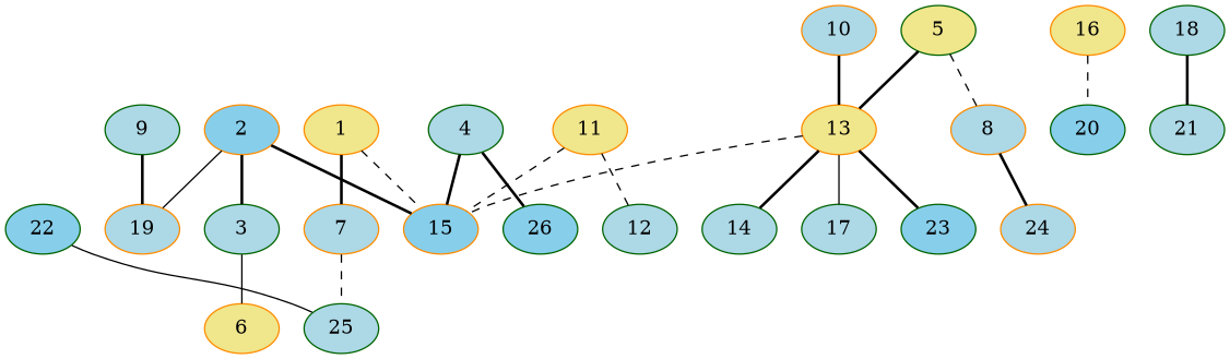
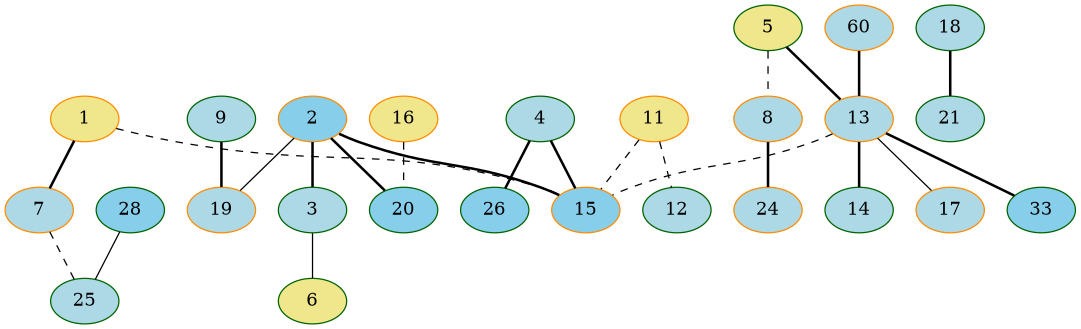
  graph {
    node [color=darkgreen fillcolor=lightblue style=filled]
    edge [style=bold weight=1.0]
    1 [color=darkorange fillcolor=khaki]
    7 [color=darkorange]
    15 [color=darkorange fillcolor=skyblue]
    25
    2 [color=darkorange fillcolor=skyblue]
    3
    19 [color=darkorange]
    20 [fillcolor=skyblue]
-   6 [color=darkorange fillcolor=khaki]
+   6 [fillcolor=khaki]
    4
    26 [fillcolor=skyblue]
    5 [fillcolor=khaki]
    8 [color=darkorange]
-   13 [color=darkorange fillcolor=khaki]
+   13 [color=darkorange]
    24 [color=darkorange]
    14
-   17
-   23 [fillcolor=skyblue]
+   17 [color=darkorange]
+   23 [fillcolor=skyblue label=33]
    9
-   10 [color=darkorange]
+   10 [color=darkorange label=60]
    11 [color=darkorange fillcolor=khaki]
    12
    16 [color=darkorange fillcolor=khaki]
    18
    21
-   22 [fillcolor=skyblue]
+   22 [fillcolor=skyblue label=28]
    1 -- 7
    1 -- 15 [style=dashed]
    7 -- 25 [style=dashed]
    2 -- 15
    2 -- 3
    2 -- 19 [style=solid]
+   2 -- 20
    3 -- 6 [style=solid]
    4 -- 15
    4 -- 26
    5 -- 8 [style=dashed]
    5 -- 13
    8 -- 24
    13 -- 15 [style=dashed]
    13 -- 14
    13 -- 17 [style=solid]
    13 -- 23
    9 -- 19
    10 -- 13
    11 -- 15 [style=dashed]
    11 -- 12 [style=dashed]
    16 -- 20 [style=dashed]
    18 -- 21
    22 -- 25 [style=solid]
  }
